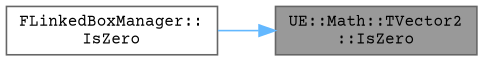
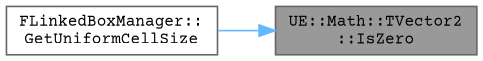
  digraph {
    rankdir=RL
    fontname="Courier Prime"
    node [fontname="Courier Prime" fontsize=10 shape=box style=filled]
    n1 [color=gray40 fillcolor=grey60 fontcolor=black height=0.2 label="UE::Math::TVector2\l::IsZero" width=0.4]
-   n2 [color=grey40 fillcolor=white height=0.2 label="FLinkedBoxManager::\lIsZero" width=0.4]
+   n2 [color=grey40 fillcolor=white height=0.2 label="FLinkedBoxManager::\lGetUniformCellSize" width=0.4]
    n1 -> n2 [color=steelblue1 dir=back fontname="Courier Prime" fontsize=10 labelfontname=Helvetica labelfontsize=10 style=solid]
  }
